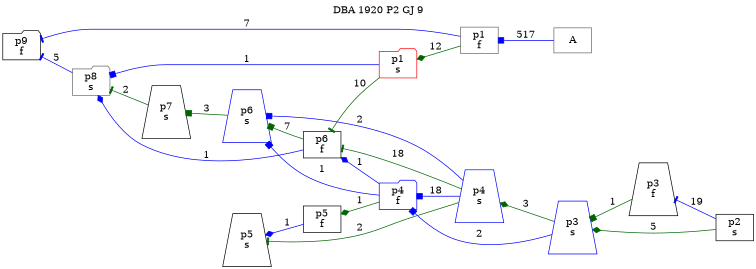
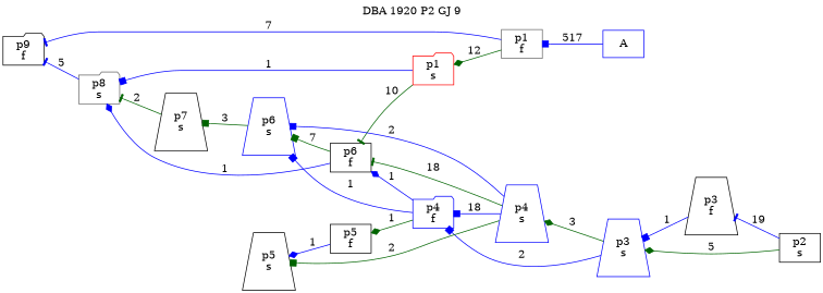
  digraph {
    label=" DBA 1920 P2 GJ 9 "
    labelloc=tl
    rankdir=RL
    node [color=black shape=trapezium]
    edge [arrowhead=box color=blue]
-   n1 [color=gray40 label=A shape=box]
+   n1 [color=blue label=A shape=box]
    n2 [color=gray40 label="p1\nf" shape=box]
    n3 [color=red label="p1\ns" shape=folder]
    n4 [label="p9\nf" shape=folder]
    n5 [label="p6\nf" shape=box]
    n6 [color=gray40 label="p8\ns" shape=folder]
    n7 [label="p2\ns" shape=box]
    n8 [label="p3\nf"]
    n9 [color=blue label="p3\ns"]
    n10 [color=blue label="p6\ns"]
    n11 [color=blue label="p4\ns"]
    n12 [color=blue label="p4\nf" shape=folder]
    n13 [label="p5\ns"]
    n14 [label="p5\nf" shape=box]
    n15 [label="p7\ns"]
    n1 -> n2 [label=517]
    n2 -> n3 [arrowhead=diamond color=darkgreen label=12]
    n2 -> n4 [arrowhead=tee label=7]
    n3 -> n5 [arrowhead=tee color=darkgreen label=10]
    n3 -> n6 [label=1]
    n5 -> n6 [arrowhead=diamond label=1]
    n5 -> n10 [color=darkgreen label=7]
    n6 -> n4 [arrowhead=tee label=5]
    n7 -> n8 [arrowhead=tee label=19]
    n7 -> n9 [arrowhead=diamond color=darkgreen label=5]
-   n8 -> n9 [color=darkgreen label=1]
+   n8 -> n9 [label=1]
    n9 -> n11 [arrowhead=diamond color=darkgreen label=3]
    n9 -> n12 [label=2]
    n10 -> n15 [color=darkgreen label=3]
    n11 -> n5 [arrowhead=tee color=darkgreen label=18]
    n11 -> n10 [label=2]
    n11 -> n12 [label=18]
-   n11 -> n13 [arrowhead=tee color=darkgreen label=2]
+   n11 -> n13 [color=darkgreen label=2]
    n12 -> n5 [arrowhead=diamond label=1]
    n12 -> n10 [label=1]
    n12 -> n14 [arrowhead=diamond color=darkgreen label=1]
    n14 -> n13 [arrowhead=diamond label=1]
    n15 -> n6 [arrowhead=tee color=darkgreen label=2]
  }
